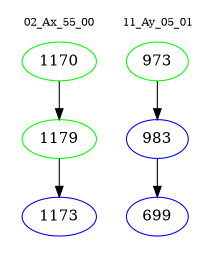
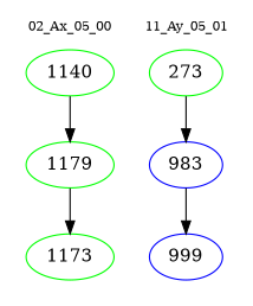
  digraph {
    node [color=green]
    edge [color=black]
-   n1 [label=1170]
+   n1 [label=1140]
    n2 [label=1179]
-   n3 [color=blue label=1173]
-   n4 [label=973]
+   n3 [label=1173]
+   n4 [label=273]
    n5 [color=blue label=983]
-   n6 [color=blue label=699]
+   n6 [color=blue label=999]
    subgraph cluster_1 {
      color=white
      fontsize=10
-     label="02_Ax_55_00"
+     label="02_Ax_05_00"
      n1
      n2
      n3
    }
    subgraph cluster_2 {
      color=white
      fontsize=10
      label="11_Ay_05_01"
      n4
      n5
      n6
    }
    n1 -> n2
    n2 -> n3
    n4 -> n5
    n5 -> n6
  }
